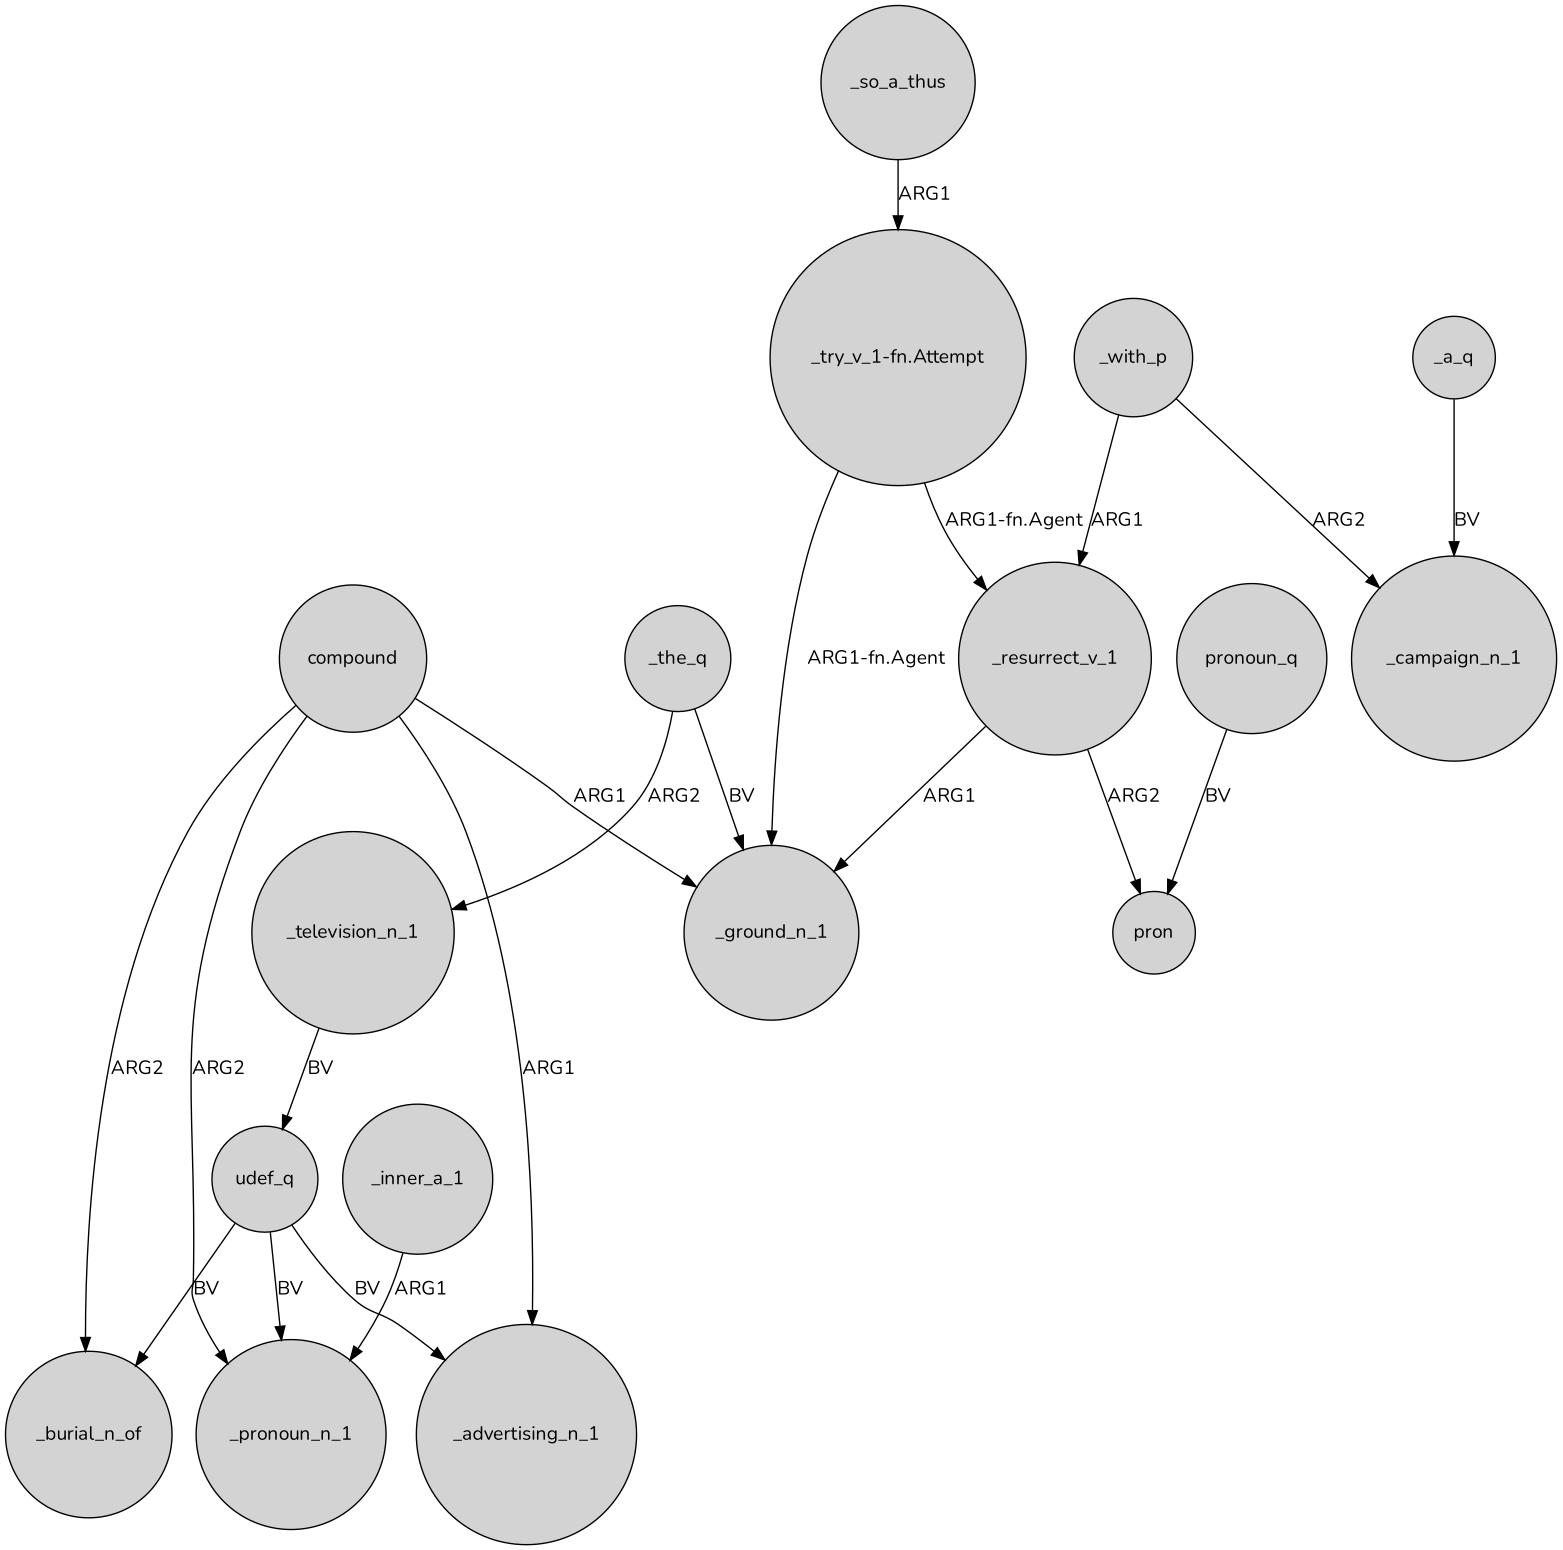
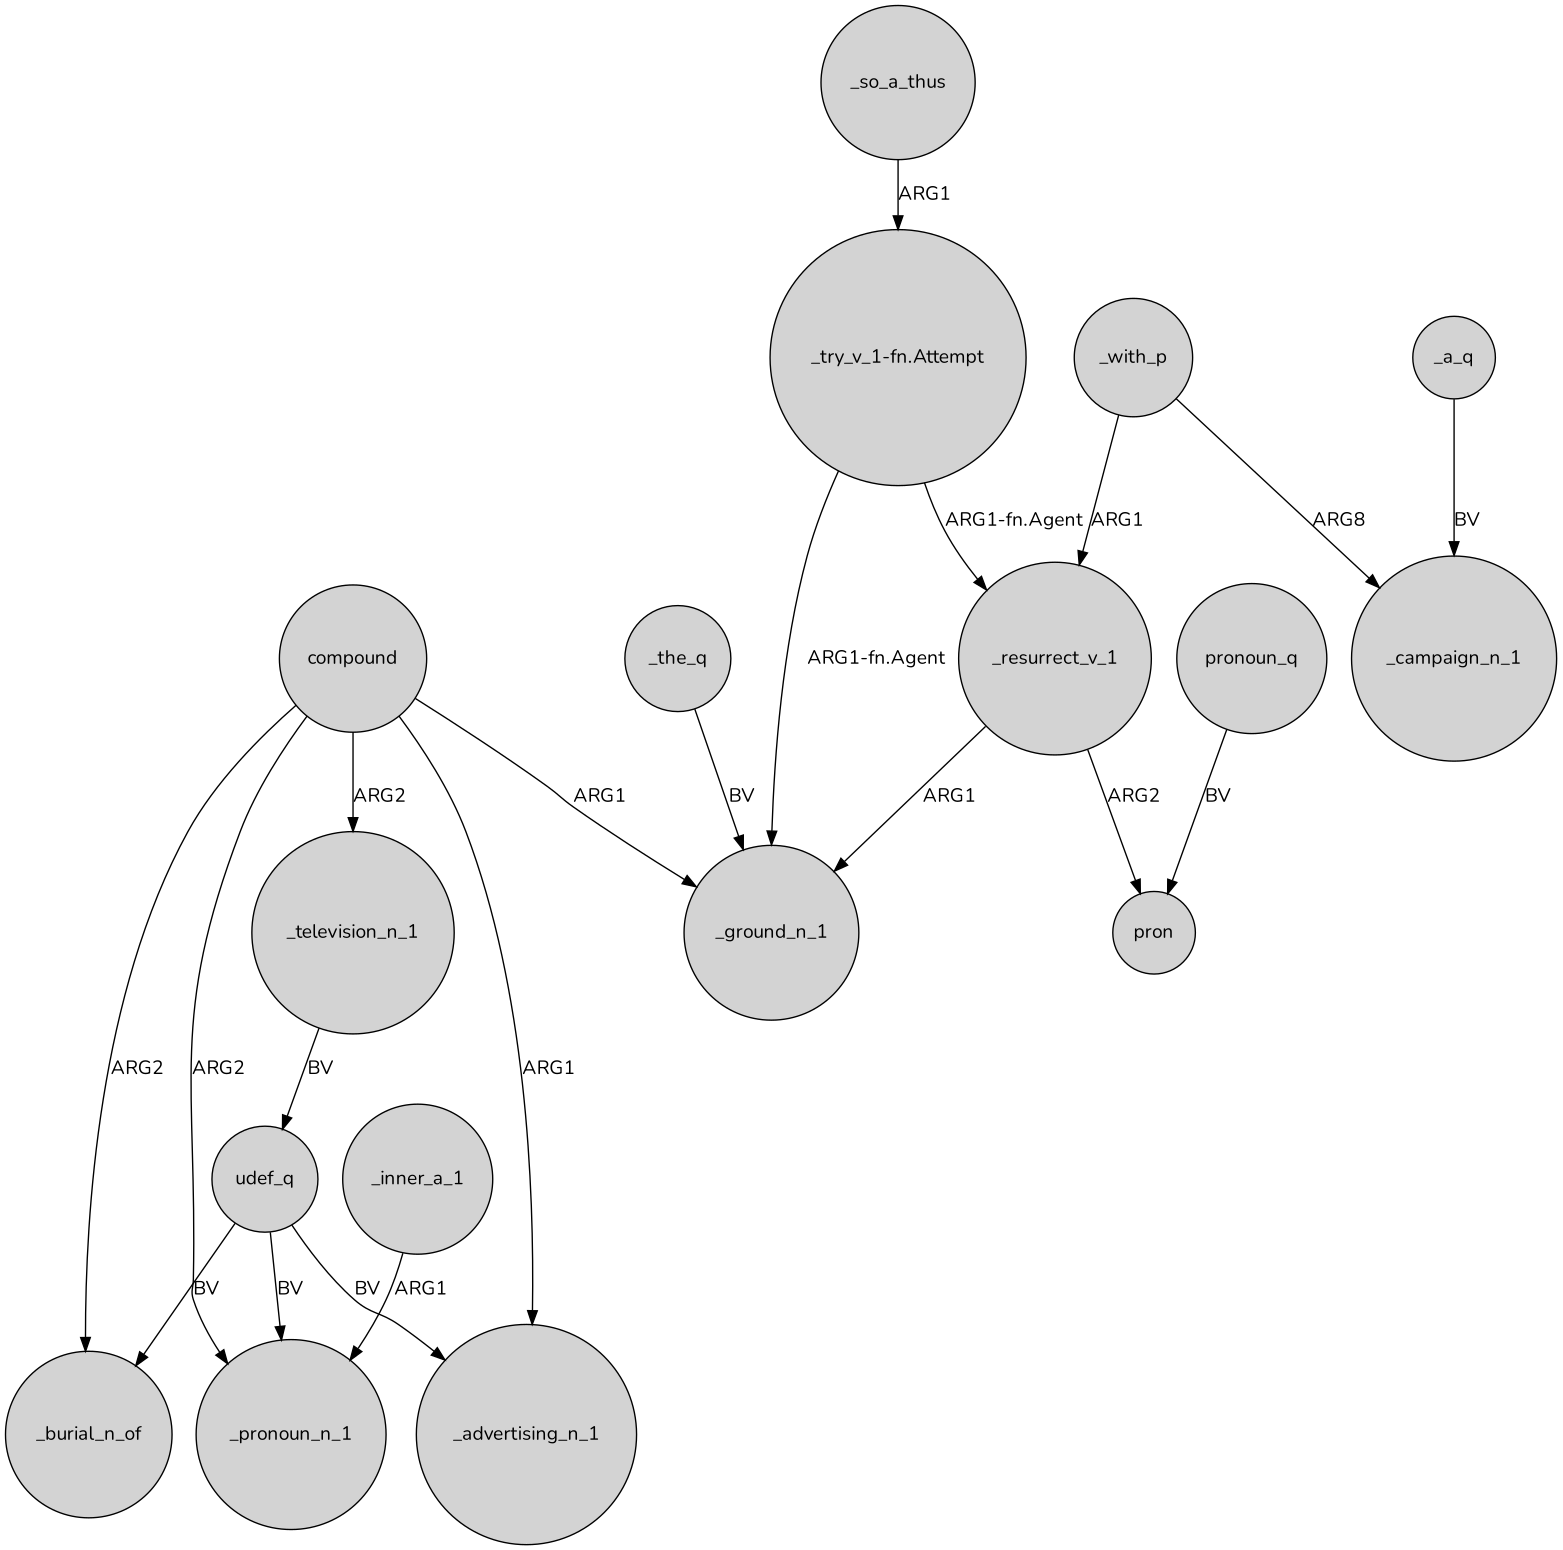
  digraph {
    fontname=Nunito
    node [fontname=Nunito shape=circle style=filled]
    edge [fontname=Nunito]
    compound
    _burial_n_of
    n3 [label=_pronoun_n_1]
    _television_n_1
    _ground_n_1
    _advertising_n_1
    udef_q
    _inner_a_1
    _with_p
    _campaign_n_1
    _resurrect_v_1
    pron
    _so_a_thus
    "_try_v_1-fn.Attempt"
    pronoun_q
    _a_q
    _the_q
    compound -> _burial_n_of [label=ARG2]
    compound -> n3 [label=ARG2]
-   _the_q -> _television_n_1 [label=ARG2]
+   compound -> _television_n_1 [label=ARG2]
    compound -> _ground_n_1 [label=ARG1]
    compound -> _advertising_n_1 [label=ARG1]
    _television_n_1 -> udef_q [label=BV]
    udef_q -> _burial_n_of [label=BV]
    udef_q -> n3 [label=BV]
    udef_q -> _advertising_n_1 [label=BV]
    _inner_a_1 -> n3 [label=ARG1]
-   _with_p -> _campaign_n_1 [label=ARG2]
+   _with_p -> _campaign_n_1 [label=ARG8]
    _with_p -> _resurrect_v_1 [label=ARG1]
    _resurrect_v_1 -> _ground_n_1 [label=ARG1]
    _resurrect_v_1 -> pron [label=ARG2]
    _so_a_thus -> "_try_v_1-fn.Attempt" [label=ARG1]
    "_try_v_1-fn.Attempt" -> _ground_n_1 [label="ARG1-fn.Agent"]
    "_try_v_1-fn.Attempt" -> _resurrect_v_1 [label="ARG1-fn.Agent"]
    pronoun_q -> pron [label=BV]
    _a_q -> _campaign_n_1 [label=BV]
    _the_q -> _ground_n_1 [label=BV]
  }
